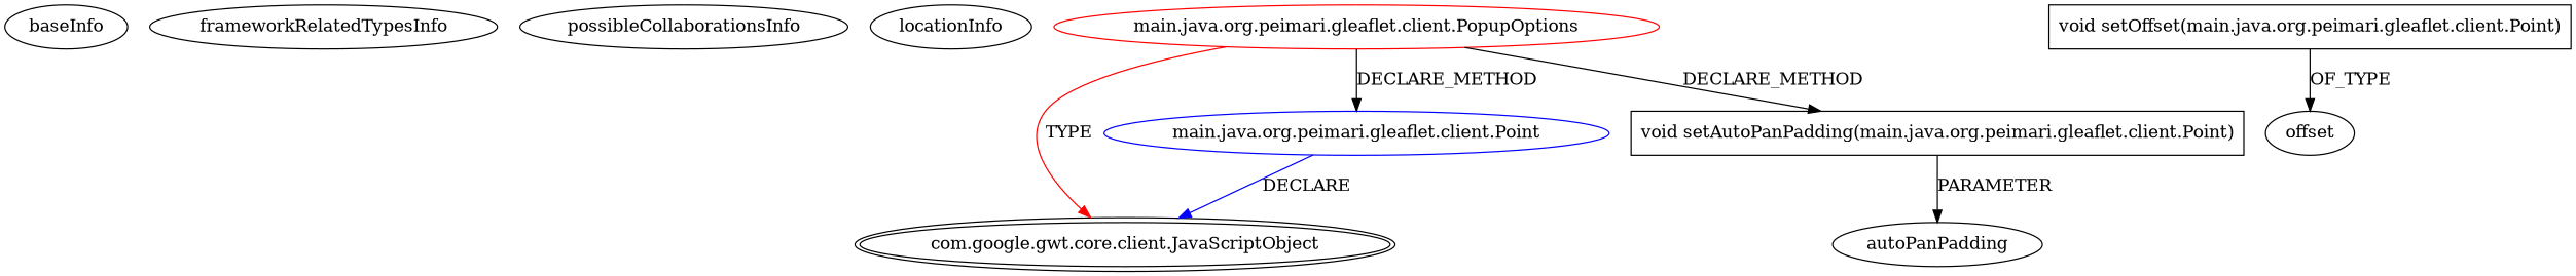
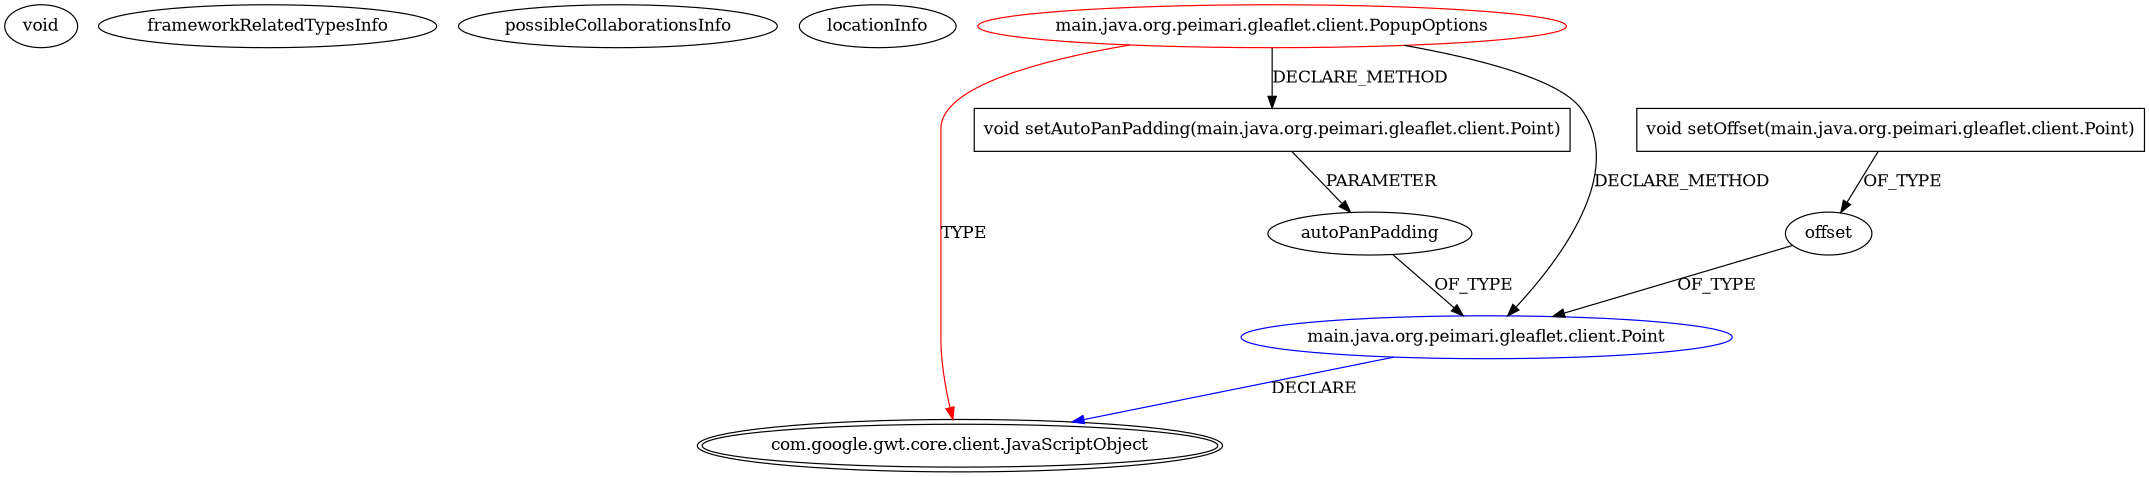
  digraph {
    node [isFrameworkType=false]
-   baseInfo [category=extension_graph graphId=4094 isAnonymous=false possibleRelation=true isFrameworkType=""]
+   baseInfo [category=extension_graph graphId=4094 isAnonymous=false possibleRelation=true label=void isFrameworkType=""]
    frameworkRelatedTypesInfo [0="com.google.gwt.core.client.JavaScriptObject" isFrameworkType=""]
    possibleCollaborationsInfo [0="4094~CLIENT_METHOD_DECLARATION-PARAMETER_DECLARATION-CLIENT_METHOD_DECLARATION-PARAMETER_DECLARATION-~com.google.gwt.core.client.JavaScriptObject ~com.google.gwt.core.client.JavaScriptObject ~false~false" isFrameworkType=""]
    locationInfo [contextSignature=PopupOptions filePath="/mstahv-g-leaflet/g-leaflet-master/src/main/java/org/peimari/gleaflet/client/PopupOptions.java" graphId=4094 projectName="mstahv-g-leaflet" isFrameworkType=""]
    n5 [color=red label="main.java.org.peimari.gleaflet.client.PopupOptions" vertexType=ROOT_CLIENT_CLASS_DECLARATION]
    n6 [isFrameworkType=true label="com.google.gwt.core.client.JavaScriptObject" peripheries=2 vertexType=FRAMEWORK_CLASS_TYPE]
    n7 [label="void setAutoPanPadding(main.java.org.peimari.gleaflet.client.Point)" shape=box vertexType=CLIENT_METHOD_DECLARATION]
    n8 [color=blue label="main.java.org.peimari.gleaflet.client.Point" vertexType=REFERENCE_CLIENT_CLASS_DECLARATION]
    n9 [label="void setOffset(main.java.org.peimari.gleaflet.client.Point)" shape=box vertexType=CLIENT_METHOD_DECLARATION]
    n10 [label=offset vertexType=PARAMETER_DECLARATION]
    n11 [label=autoPanPadding vertexType=PARAMETER_DECLARATION]
    n5 -> n6 [color=red label=TYPE]
    n5 -> n7 [label=DECLARE_METHOD]
    n5 -> n8 [label=DECLARE_METHOD]
    n7 -> n11 [label=PARAMETER]
    n8 -> n6 [color=blue label=DECLARE]
    n9 -> n10 [label=OF_TYPE]
+   n10 -> n8 [label=OF_TYPE]
+   n11 -> n8 [label=OF_TYPE]
  }
